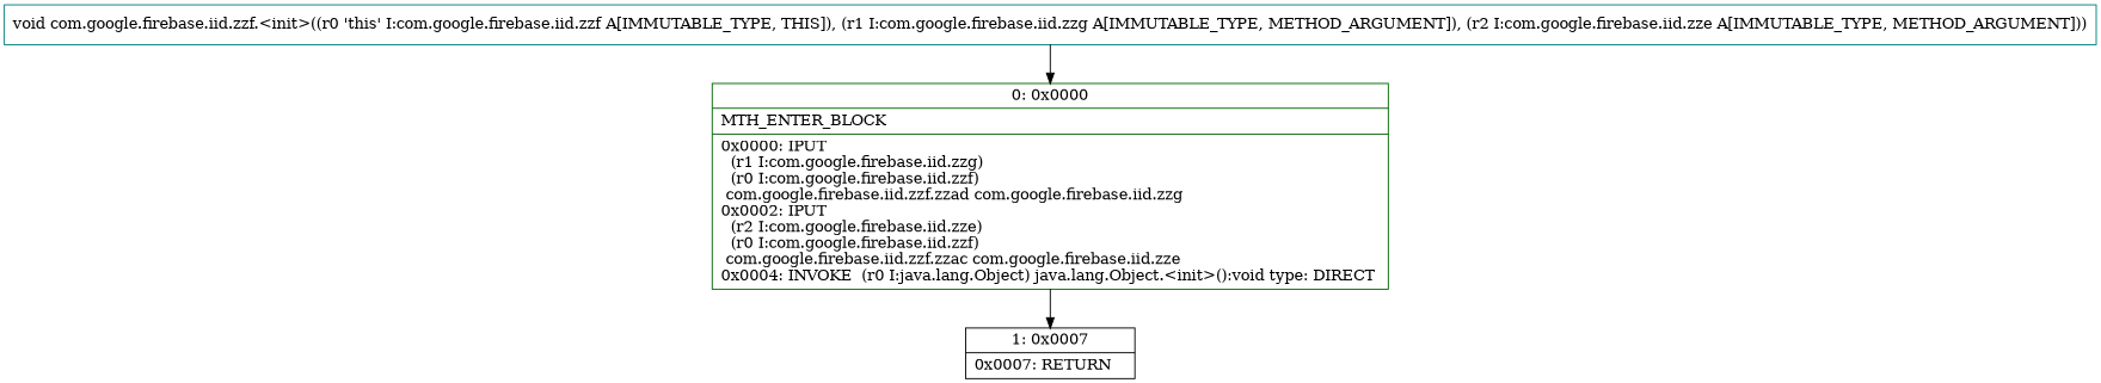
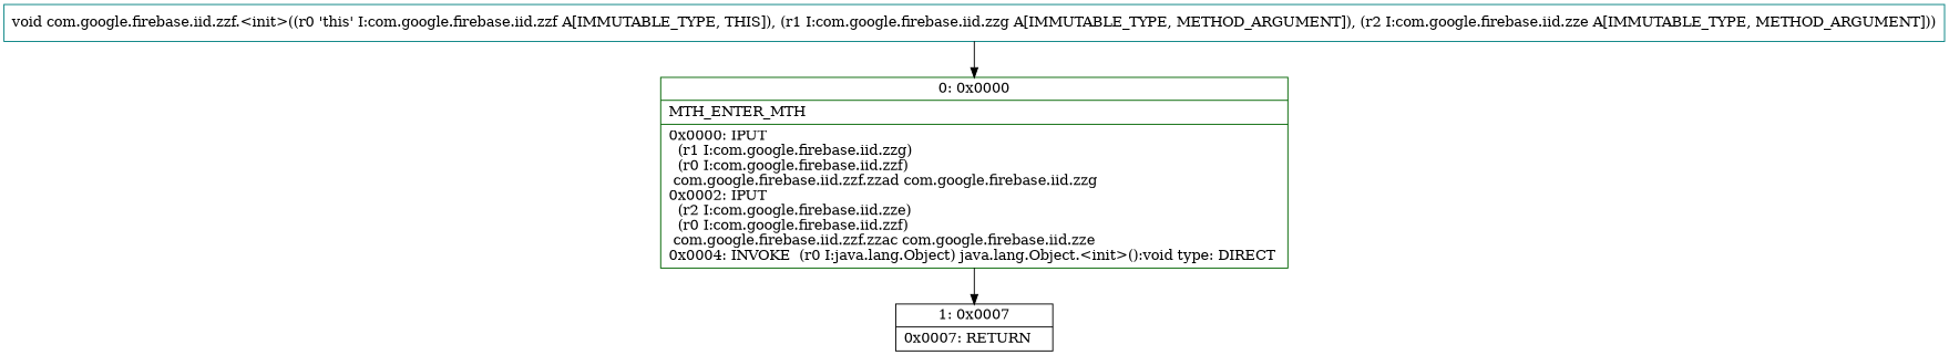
  digraph {
    node [shape=record]
-   n1 [label="{0\:\ 0x0000|MTH_ENTER_BLOCK\l|0x0000: IPUT  \l  (r1 I:com.google.firebase.iid.zzg)\l  (r0 I:com.google.firebase.iid.zzf)\l com.google.firebase.iid.zzf.zzad com.google.firebase.iid.zzg \l0x0002: IPUT  \l  (r2 I:com.google.firebase.iid.zze)\l  (r0 I:com.google.firebase.iid.zzf)\l com.google.firebase.iid.zzf.zzac com.google.firebase.iid.zze \l0x0004: INVOKE  (r0 I:java.lang.Object) java.lang.Object.\<init\>():void type: DIRECT \l}" color=darkgreen]
+   n1 [label="{0\:\ 0x0000|MTH_ENTER_MTH\l|0x0000: IPUT  \l  (r1 I:com.google.firebase.iid.zzg)\l  (r0 I:com.google.firebase.iid.zzf)\l com.google.firebase.iid.zzf.zzad com.google.firebase.iid.zzg \l0x0002: IPUT  \l  (r2 I:com.google.firebase.iid.zze)\l  (r0 I:com.google.firebase.iid.zzf)\l com.google.firebase.iid.zzf.zzac com.google.firebase.iid.zze \l0x0004: INVOKE  (r0 I:java.lang.Object) java.lang.Object.\<init\>():void type: DIRECT \l}" color=darkgreen]
    n2 [label="{1\:\ 0x0007|0x0007: RETURN   \l}" color=black]
    n3 [label="{void com.google.firebase.iid.zzf.\<init\>((r0 'this' I:com.google.firebase.iid.zzf A[IMMUTABLE_TYPE, THIS]), (r1 I:com.google.firebase.iid.zzg A[IMMUTABLE_TYPE, METHOD_ARGUMENT]), (r2 I:com.google.firebase.iid.zze A[IMMUTABLE_TYPE, METHOD_ARGUMENT])) }" color=teal]
    n1 -> n2
    n3 -> n1
  }
